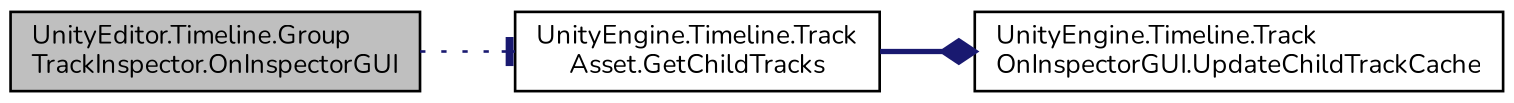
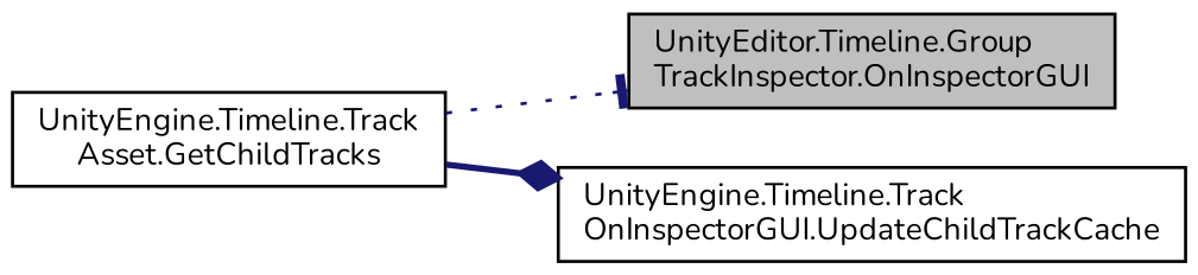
  digraph {
    fontname=Nunito
    rankdir=LR
    node [color=black fillcolor=white fontname=Nunito fontsize=10 shape=record style=filled]
    edge [color=midnightblue fontname=Nunito fontsize=10 labelfontname=Helvetica labelfontsize=10]
    n1 [fillcolor=grey75 fontcolor=black height=0.2 label="UnityEditor.Timeline.Group\lTrackInspector.OnInspectorGUI" width=0.4]
    n2 [height=0.2 label="UnityEngine.Timeline.Track\lAsset.GetChildTracks" width=0.4]
    n3 [height=0.2 label="UnityEngine.Timeline.Track\lOnInspectorGUI.UpdateChildTrackCache" width=0.4]
-   n1 -> n2 [arrowhead=tee style=dotted]
+   n2 -> n1 [arrowhead=tee style=dotted]
    n2 -> n3 [arrowhead=diamond style=bold]
  }
